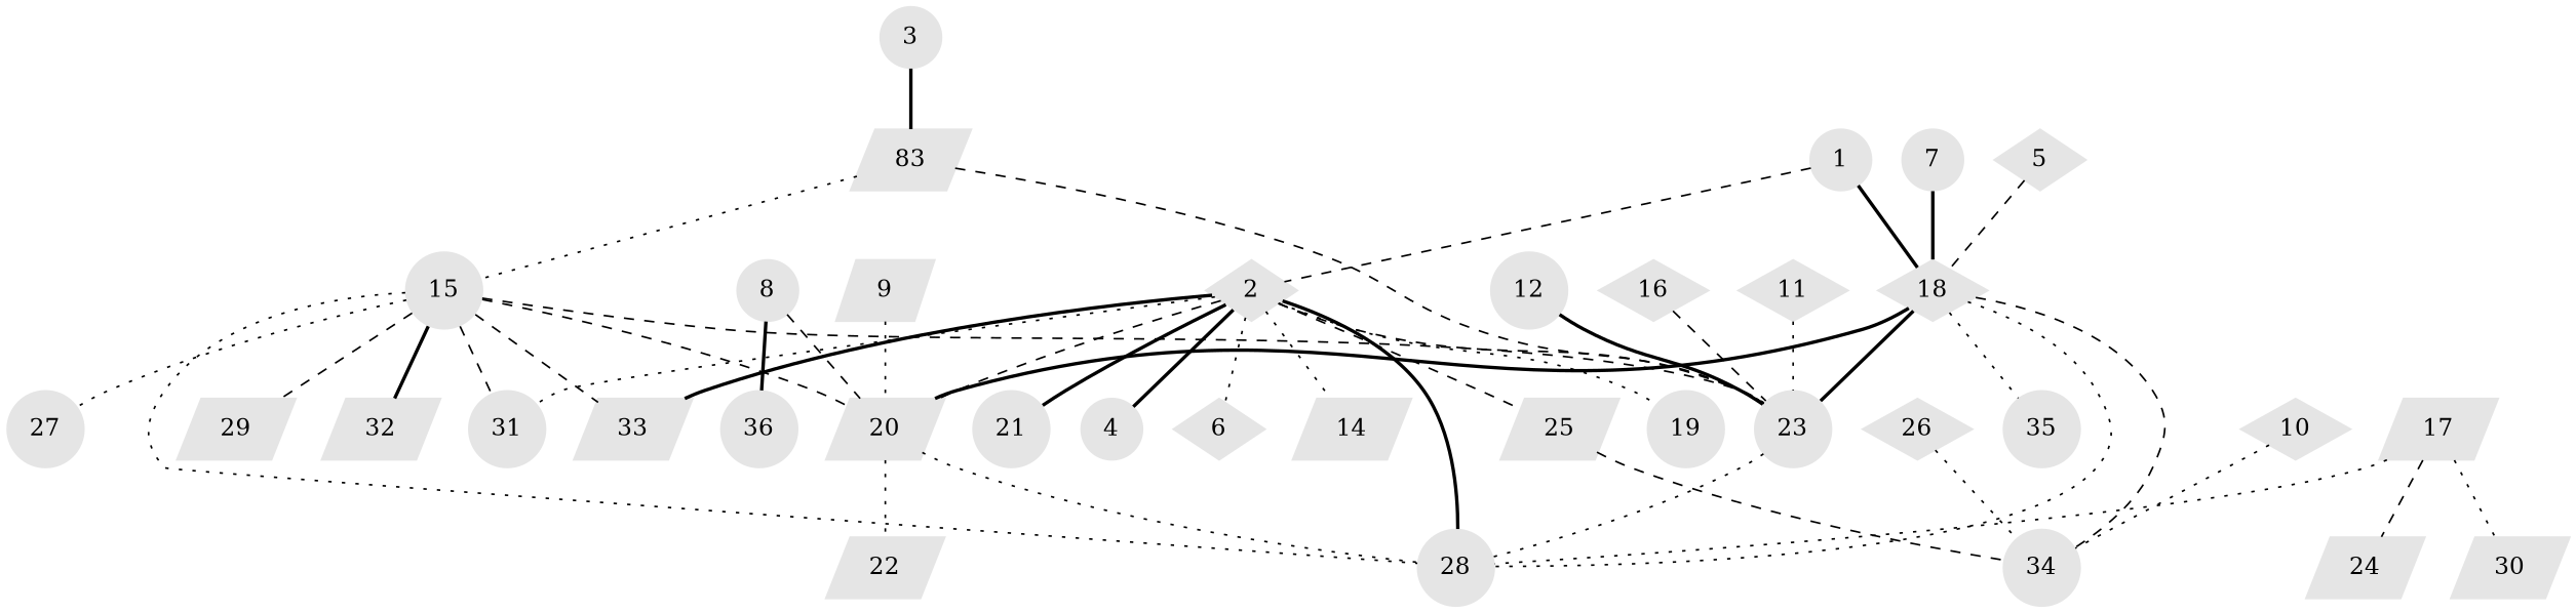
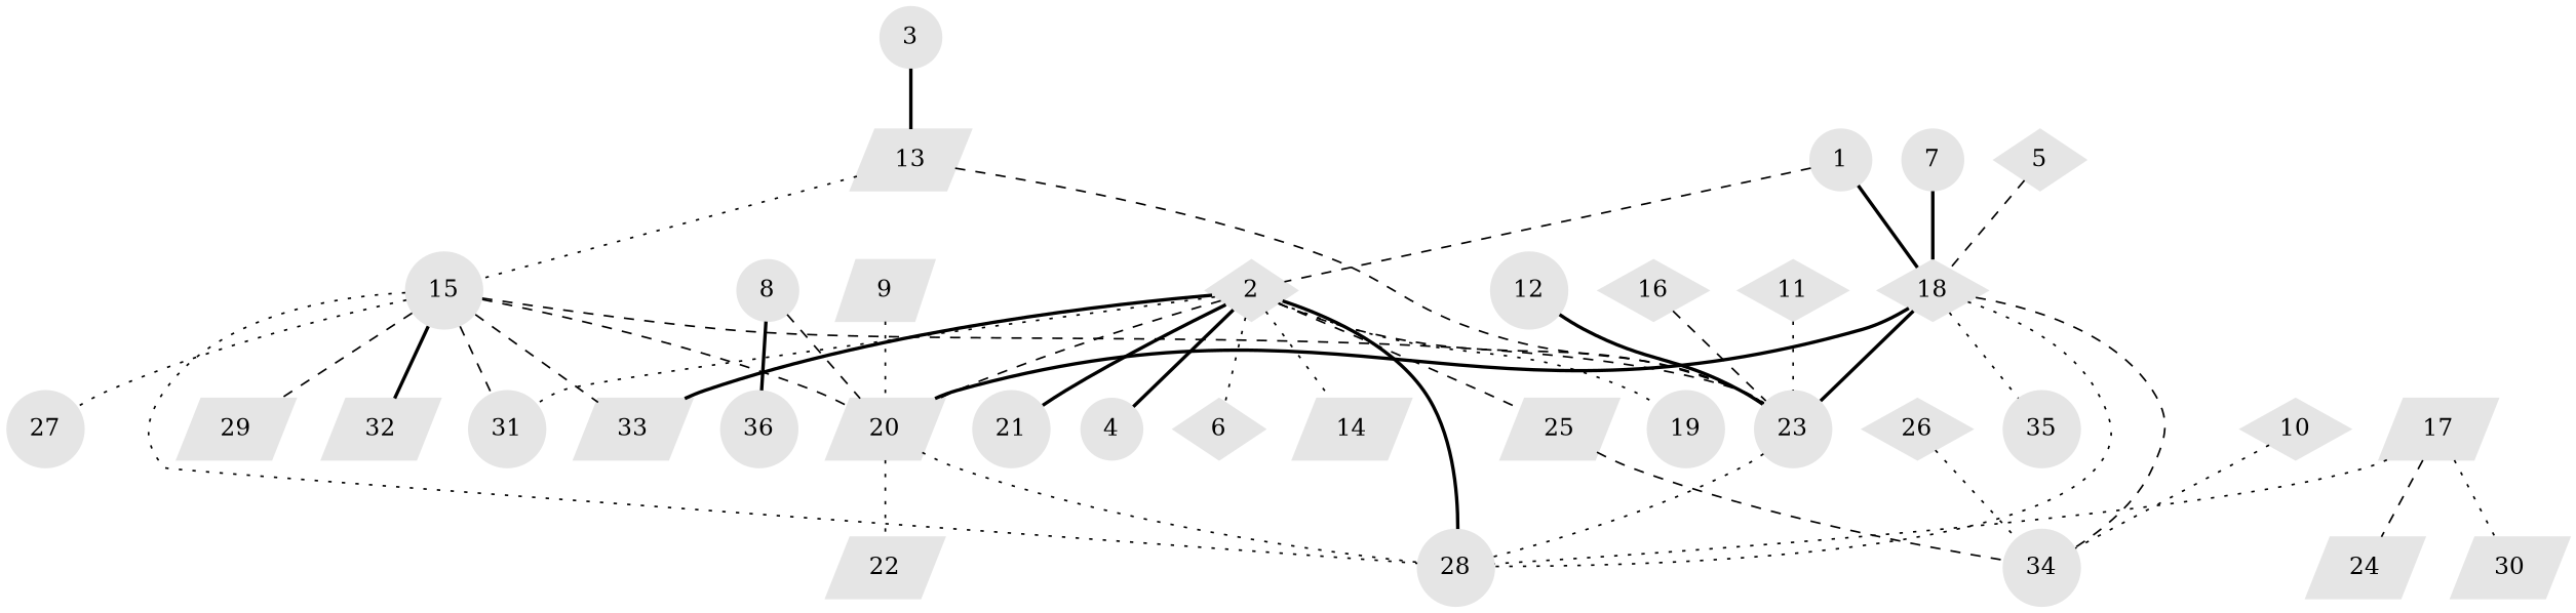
  graph {
    node [color=gray90 shape=circle style=filled]
    edge [style=dotted weight=1.0]
    2 [shape=diamond]
    1
    18 [shape=diamond]
    4
    6 [shape=diamond]
    14 [shape=parallelogram]
    19
    20 [shape=parallelogram]
    21
    23
    25 [shape=parallelogram]
    28
    31
    33 [shape=parallelogram]
    15
    27
    29 [shape=parallelogram]
    32 [shape=parallelogram]
    34
    35
    22 [shape=parallelogram]
-   13 [shape=parallelogram label=83]
+   13 [shape=parallelogram]
    3
    5 [shape=diamond]
    7
    8
    36
    9 [shape=parallelogram]
    10 [shape=diamond]
    11 [shape=diamond]
    12
    16 [shape=diamond]
    17 [shape=parallelogram]
    24 [shape=parallelogram]
    30 [shape=parallelogram]
    26 [shape=diamond]
    2 -- 4 [style=bold]
    2 -- 6
    2 -- 14
    2 -- 19
    2 -- 20 [style=dashed]
    2 -- 21 [style=bold]
    2 -- 23 [style=dashed]
    2 -- 25 [style=dashed]
    2 -- 28 [style=bold]
    2 -- 31
    2 -- 33 [style=bold]
    1 -- 2 [style=dashed]
    1 -- 18 [style=bold weight=2.0]
    18 -- 20 [style=bold weight=3.0]
    18 -- 23 [style=bold]
    18 -- 28
    18 -- 34 [style=dashed]
    18 -- 35
    20 -- 28
    20 -- 22
    23 -- 28
    25 -- 34 [style=dashed]
    15 -- 20 [style=dashed]
    15 -- 23 [style=dashed]
    15 -- 28 [weight=2.0]
    15 -- 31 [style=dashed]
    15 -- 33 [style=dashed]
    15 -- 27
    15 -- 29 [style=dashed]
    15 -- 32 [style=bold]
    13 -- 23 [style=dashed]
    13 -- 15
    3 -- 13 [style=bold]
    5 -- 18 [style=dashed]
    7 -- 18 [style=bold]
    8 -- 20 [style=dashed]
    8 -- 36 [style=bold]
    9 -- 20
    10 -- 34
    11 -- 23
    12 -- 23 [style=bold]
    16 -- 23 [style=dashed]
    17 -- 28
    17 -- 24 [style=dashed]
    17 -- 30
    26 -- 34
  }
